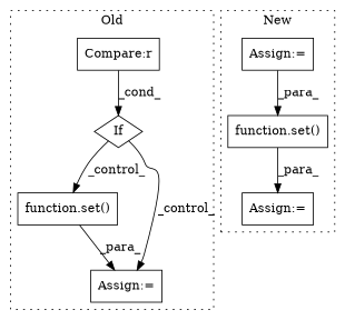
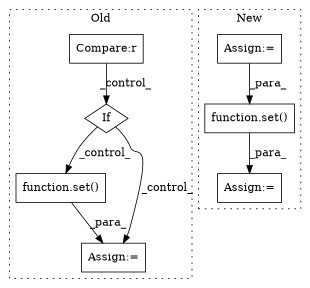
  digraph {
    node [a=68 l="4,1" shape=box]
    n1 [a=75 label="function.set()" s="1945,1968"]
    n2 [l=4 label="Assign:=" s=1941]
    n3 [a=96 l=3 label=If s=1761 shape=diamond]
    n4 [a=40 l=59 label="Compare:r" s=1764]
    n5 [a=75 label="function.set()" s="2460,2496"]
    n6 [l=4 label="Assign:=" s=2456]
    n7 [l=3 label="Assign:=" s=2268]
    subgraph cluster_1 {
      label=Old
      style=dotted
      n1
      n2
      n3
      n4
    }
    subgraph cluster_2 {
      label=New
      style=dotted
      n5
      n6
      n7
    }
    n1 -> n2 [label=_para_]
    n3 -> n1 [label=_control_]
    n3 -> n2 [label=_control_]
-   n4 -> n3 [label=_cond_]
+   n4 -> n3 [label=_control_]
    n5 -> n6 [label=_para_]
    n7 -> n5 [label=_para_]
  }
